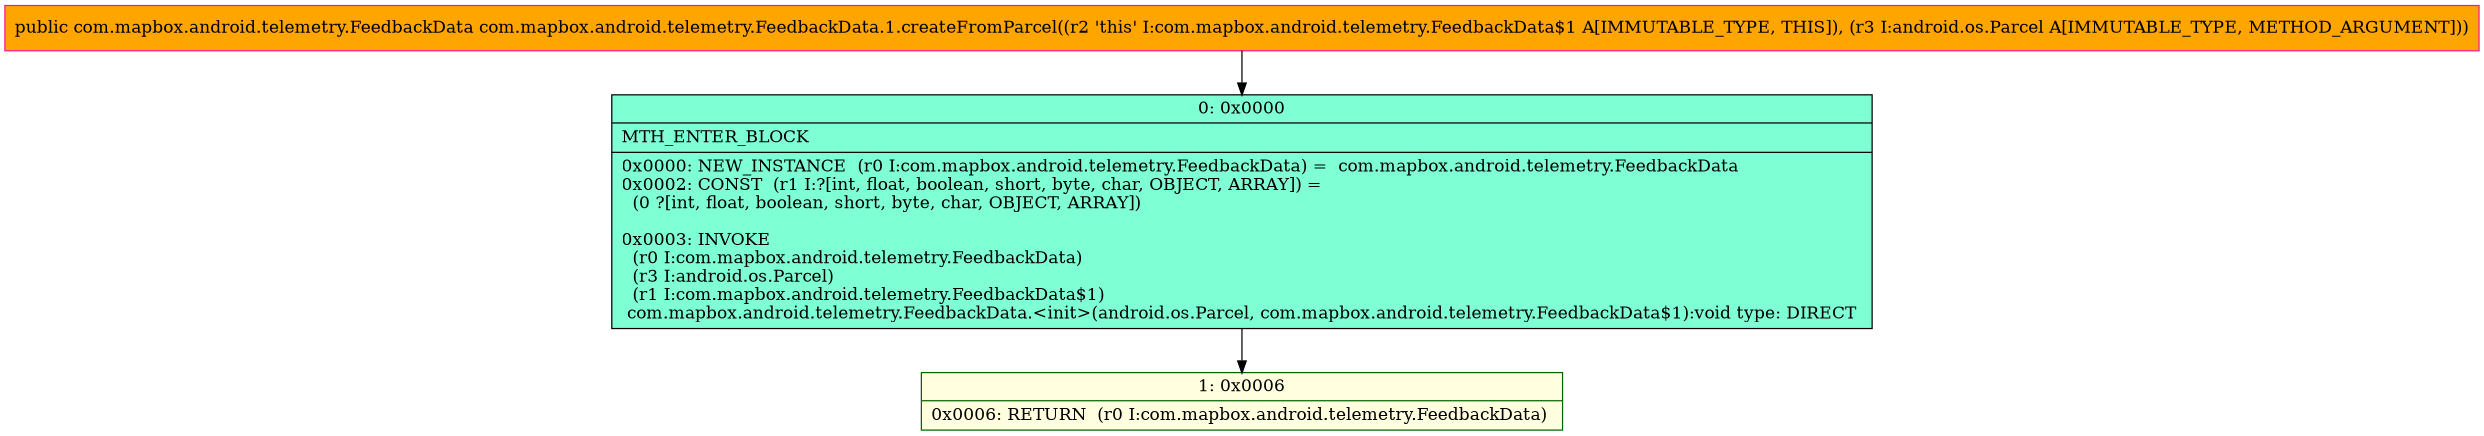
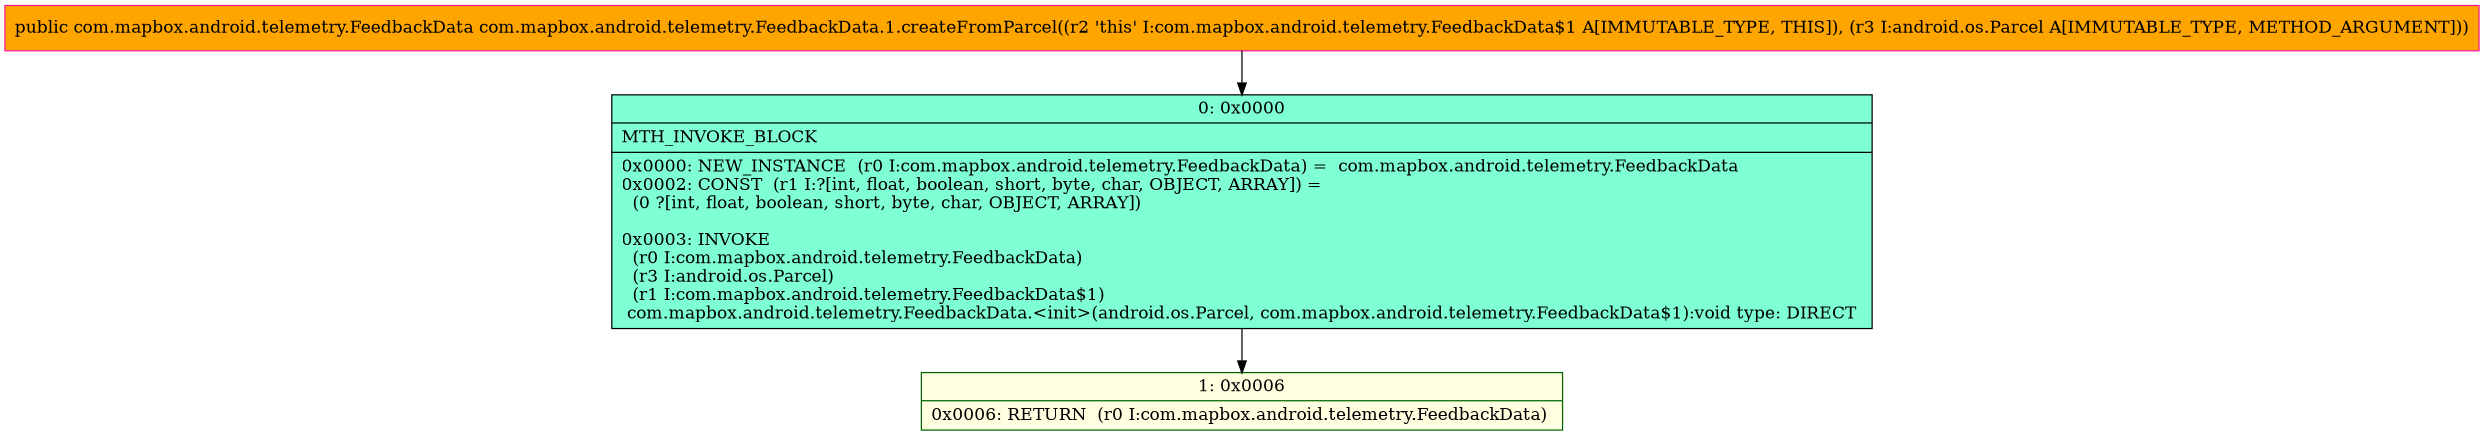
  digraph {
    node [shape=record style=filled]
    edge [arrowhead=normal]
-   n1 [label="{0\:\ 0x0000|MTH_ENTER_BLOCK\l|0x0000: NEW_INSTANCE  (r0 I:com.mapbox.android.telemetry.FeedbackData) =  com.mapbox.android.telemetry.FeedbackData \l0x0002: CONST  (r1 I:?[int, float, boolean, short, byte, char, OBJECT, ARRAY]) = \l  (0 ?[int, float, boolean, short, byte, char, OBJECT, ARRAY])\l \l0x0003: INVOKE  \l  (r0 I:com.mapbox.android.telemetry.FeedbackData)\l  (r3 I:android.os.Parcel)\l  (r1 I:com.mapbox.android.telemetry.FeedbackData$1)\l com.mapbox.android.telemetry.FeedbackData.\<init\>(android.os.Parcel, com.mapbox.android.telemetry.FeedbackData$1):void type: DIRECT \l}" fillcolor=aquamarine color=black]
+   n1 [label="{0\:\ 0x0000|MTH_INVOKE_BLOCK\l|0x0000: NEW_INSTANCE  (r0 I:com.mapbox.android.telemetry.FeedbackData) =  com.mapbox.android.telemetry.FeedbackData \l0x0002: CONST  (r1 I:?[int, float, boolean, short, byte, char, OBJECT, ARRAY]) = \l  (0 ?[int, float, boolean, short, byte, char, OBJECT, ARRAY])\l \l0x0003: INVOKE  \l  (r0 I:com.mapbox.android.telemetry.FeedbackData)\l  (r3 I:android.os.Parcel)\l  (r1 I:com.mapbox.android.telemetry.FeedbackData$1)\l com.mapbox.android.telemetry.FeedbackData.\<init\>(android.os.Parcel, com.mapbox.android.telemetry.FeedbackData$1):void type: DIRECT \l}" fillcolor=aquamarine color=black]
    n2 [label="{1\:\ 0x0006|0x0006: RETURN  (r0 I:com.mapbox.android.telemetry.FeedbackData) \l}" fillcolor=lightyellow color=darkgreen]
    n3 [label="{public com.mapbox.android.telemetry.FeedbackData com.mapbox.android.telemetry.FeedbackData.1.createFromParcel((r2 'this' I:com.mapbox.android.telemetry.FeedbackData$1 A[IMMUTABLE_TYPE, THIS]), (r3 I:android.os.Parcel A[IMMUTABLE_TYPE, METHOD_ARGUMENT])) }" fillcolor=orange color=deeppink]
    n1 -> n2
    n3 -> n1
  }
